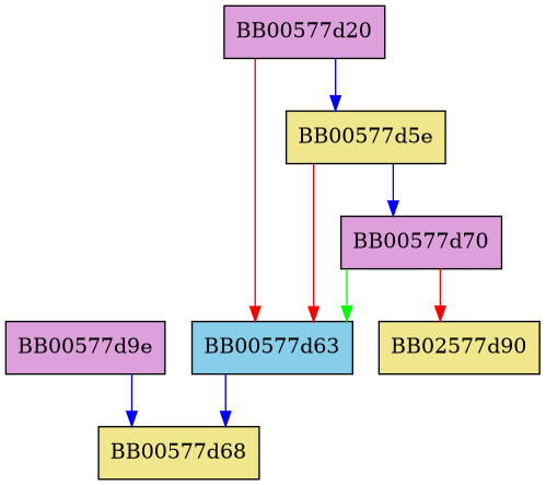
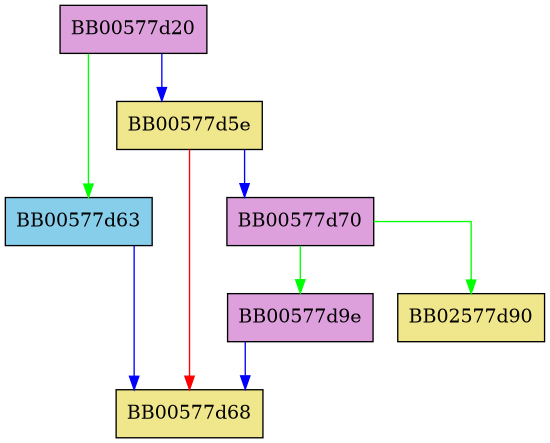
  digraph {
    splines=ortho
    node [fillcolor=plum shape=box style=filled]
    edge [color=blue]
    BB00577d63 [fillcolor=skyblue]
    BB00577d20
    BB00577d5e [fillcolor=khaki]
    BB00577d68 [fillcolor=khaki]
    BB00577d70
    BB00577d9e
    n7 [fillcolor=khaki label=BB02577d90]
    BB00577d63 -> BB00577d68
-   BB00577d20 -> BB00577d63 [color=red]
+   BB00577d20 -> BB00577d63 [color=green]
    BB00577d20 -> BB00577d5e
-   BB00577d5e -> BB00577d63 [color=red]
+   BB00577d5e -> BB00577d68 [color=red]
    BB00577d5e -> BB00577d70
-   BB00577d70 -> BB00577d63 [color=green]
-   BB00577d70 -> n7 [color=red]
+   BB00577d70 -> BB00577d9e [color=green]
+   BB00577d70 -> n7 [color=green]
    BB00577d9e -> BB00577d68
  }
